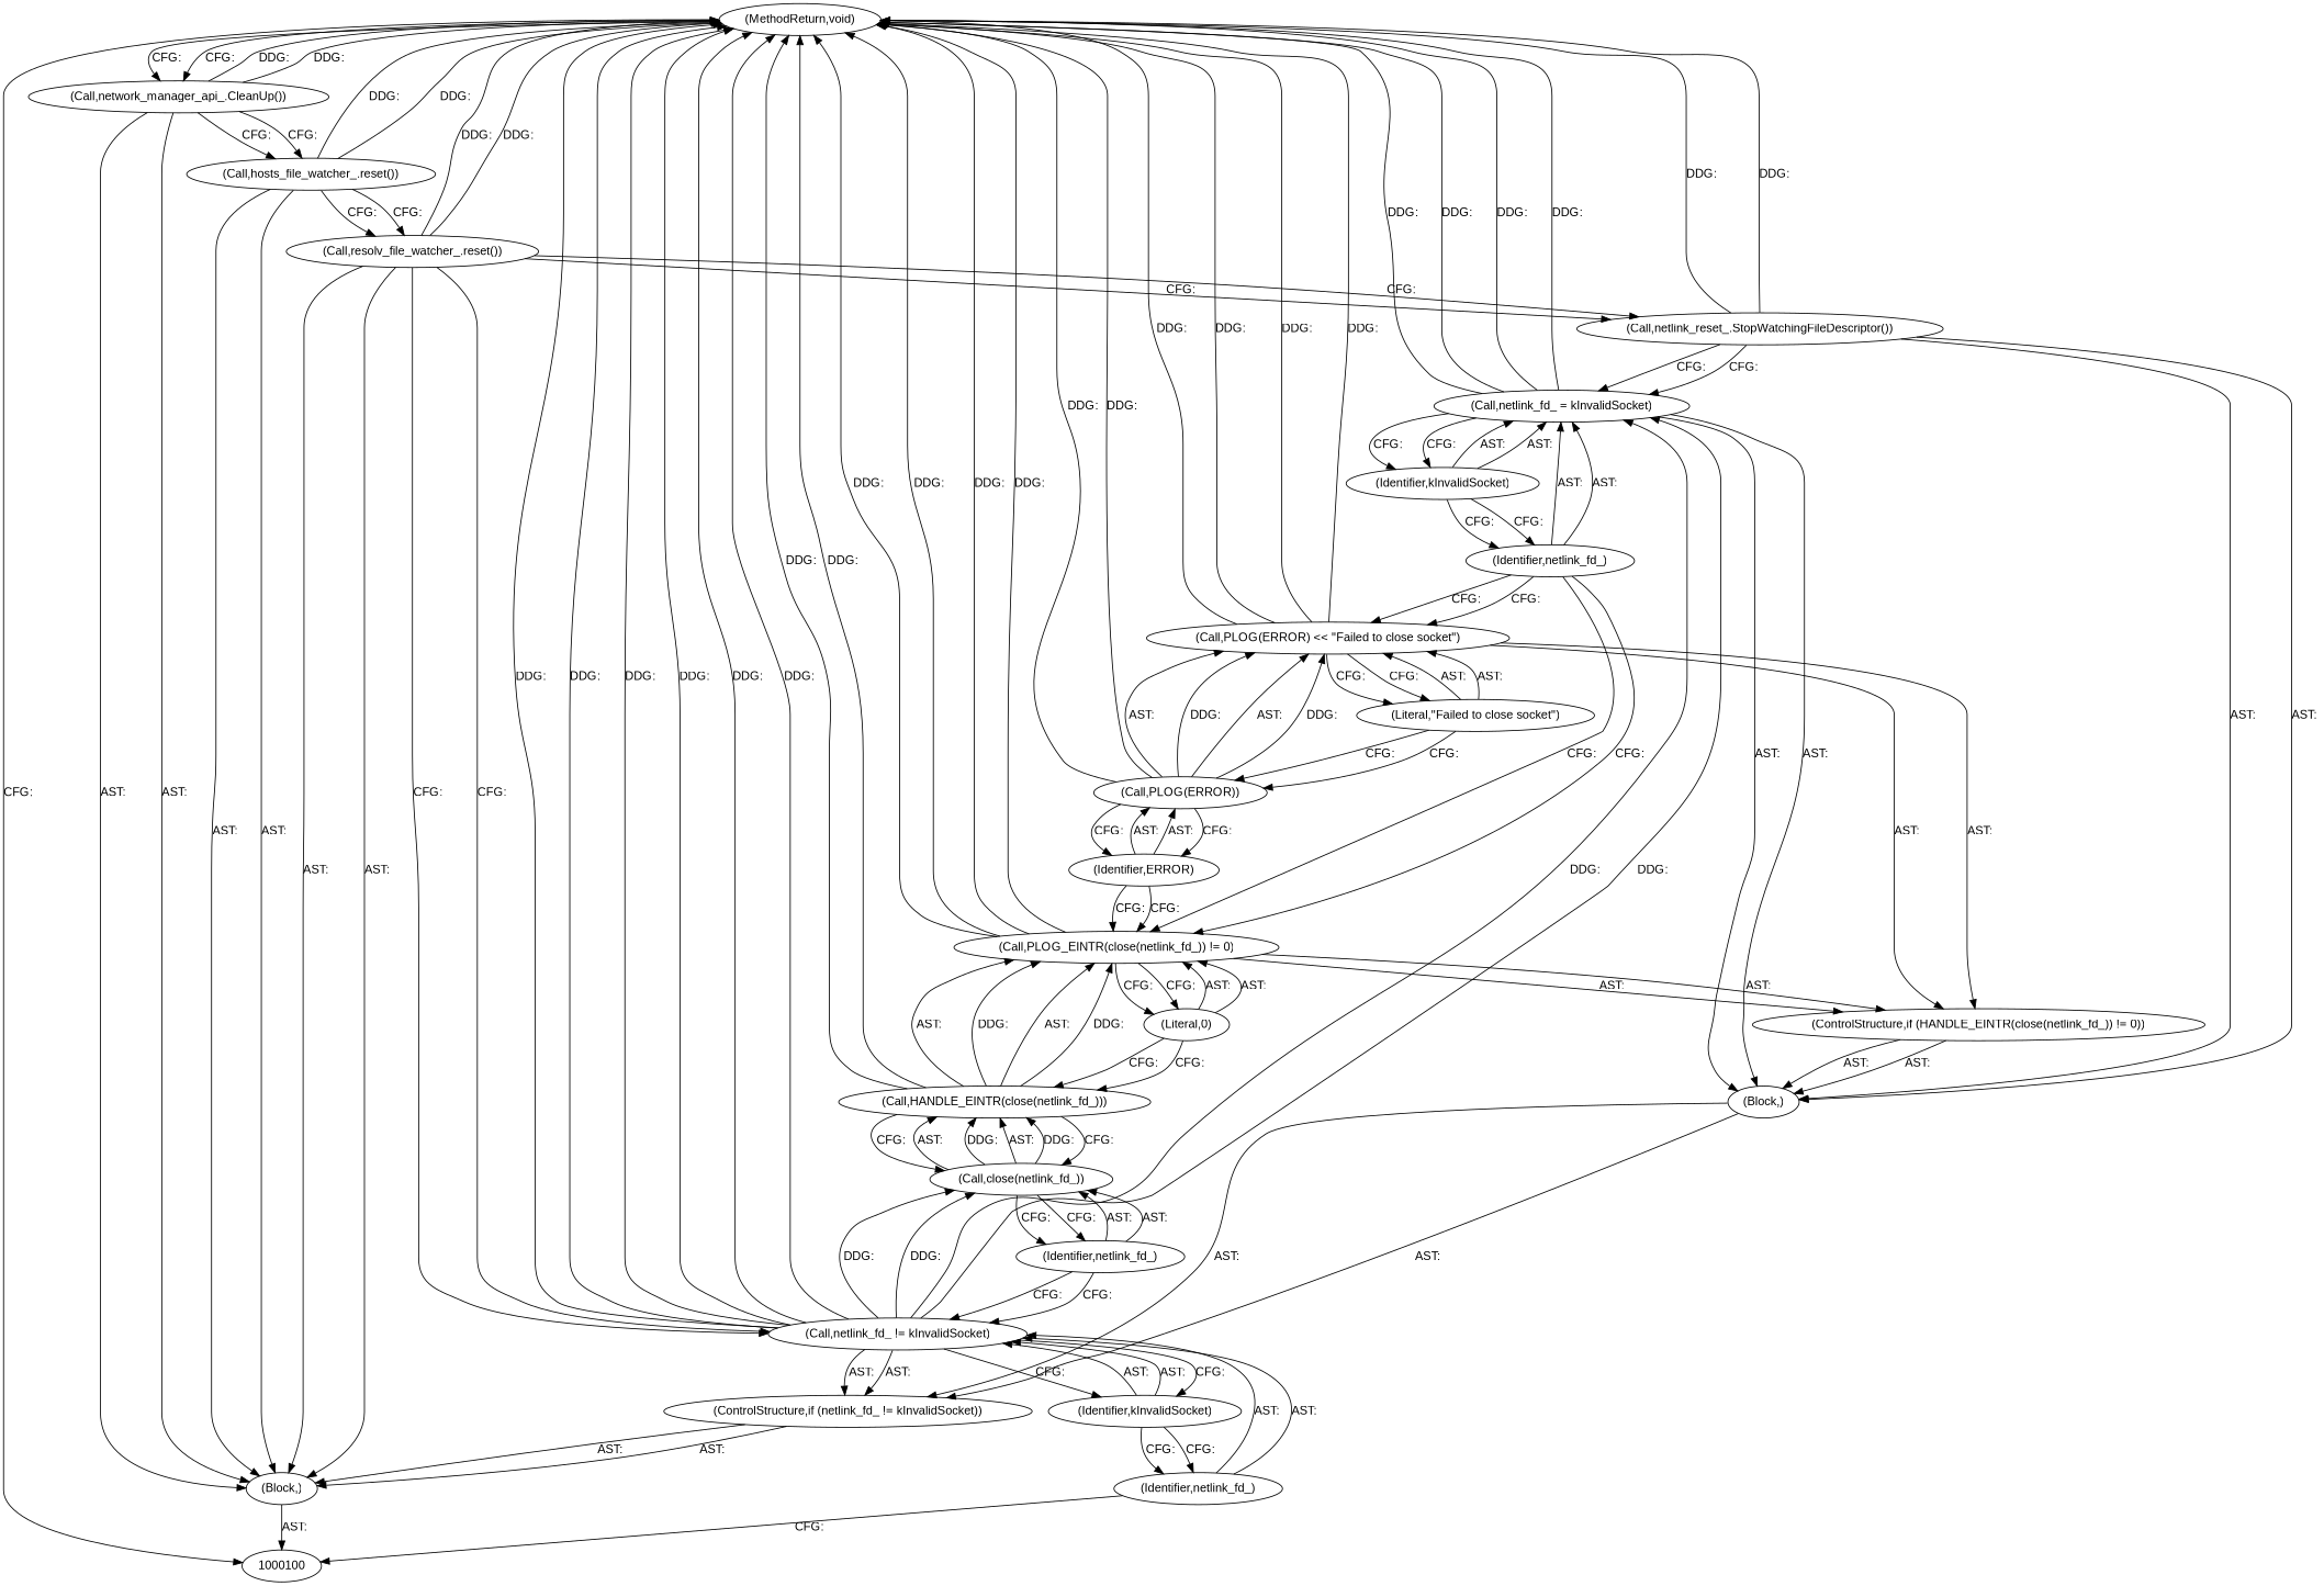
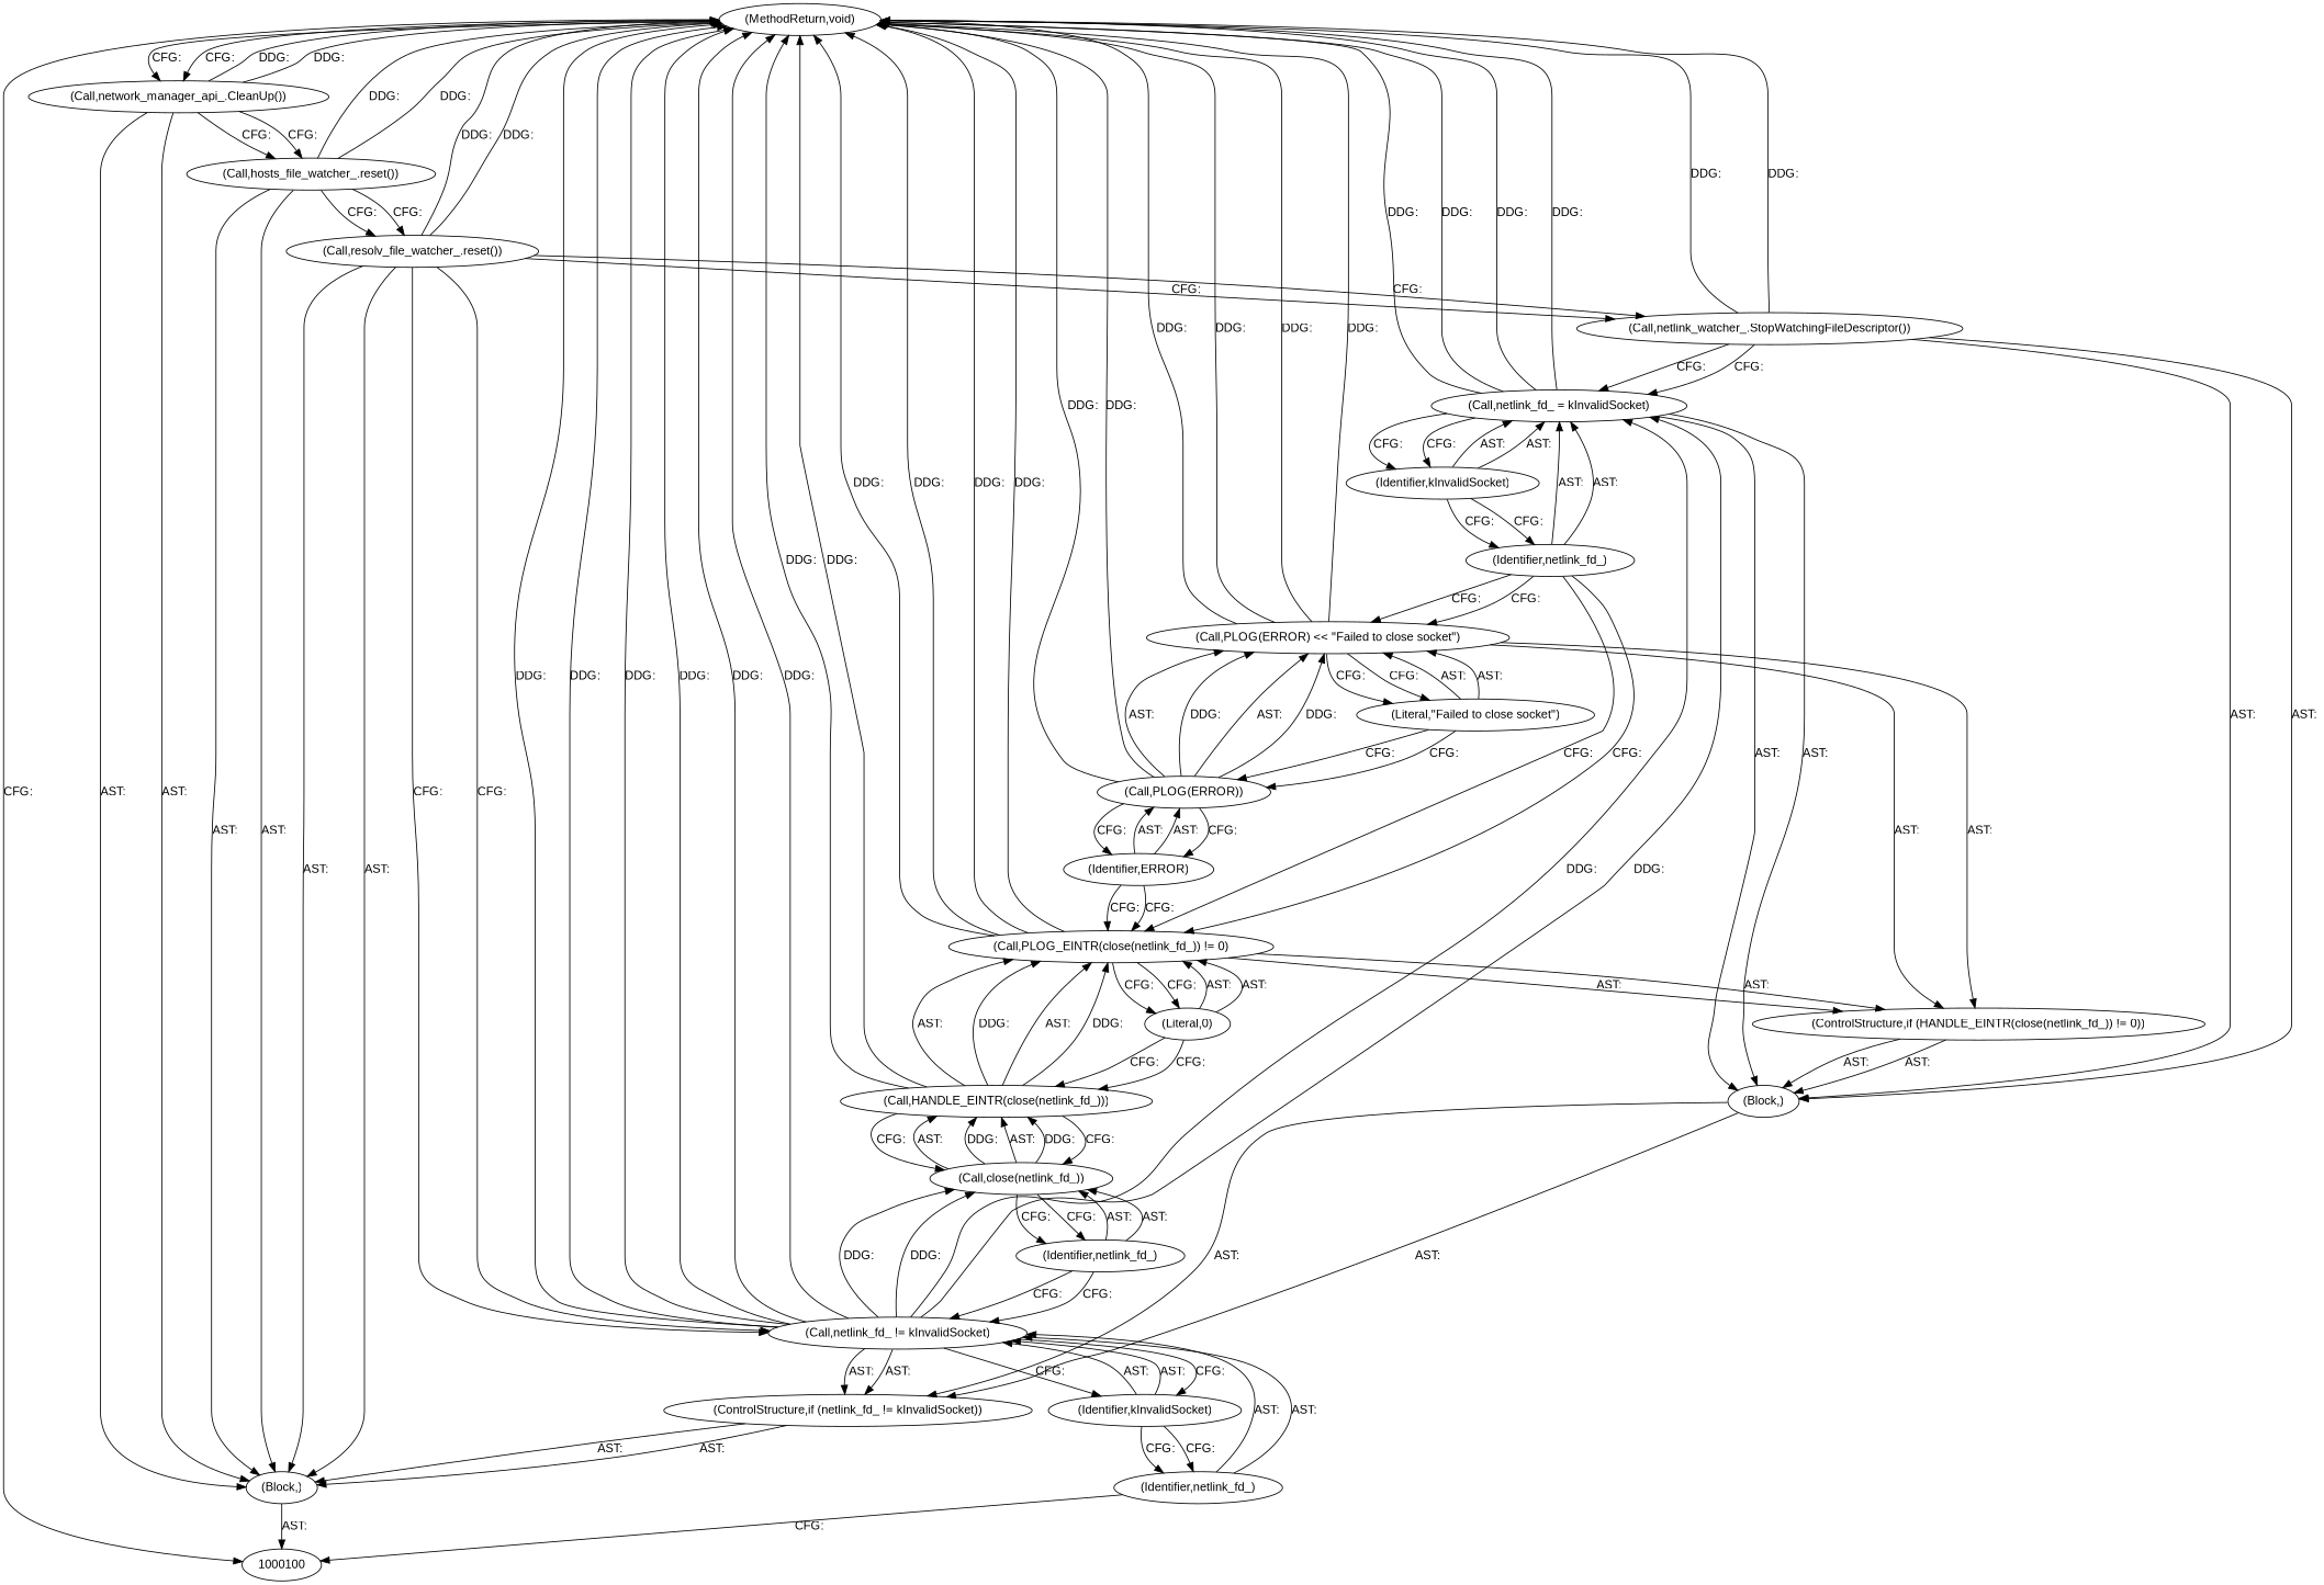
  digraph {
    fontname="Liberation Sans"
    node [fontname="Liberation Sans"]
    edge [fontname="Liberation Sans"]
    n1 [label="(MethodReturn,void)"]
    n2 [label="(Call,network_manager_api_.CleanUp())"]
    1000100
    n4 [label="(Block,)"]
    n5 [label="(Call,hosts_file_watcher_.reset())"]
    n6 [label="(Call,resolv_file_watcher_.reset())"]
    n7 [label="(ControlStructure,if (netlink_fd_ != kInvalidSocket))"]
    n8 [label="(Identifier,kInvalidSocket)"]
    n9 [label="(Call,netlink_fd_ != kInvalidSocket)"]
    n10 [label="(Identifier,netlink_fd_)"]
    n11 [label="(Call,close(netlink_fd_))"]
    n12 [label="(Call,netlink_fd_ = kInvalidSocket)"]
    n13 [label="(Block,)"]
    n14 [label="(Identifier,netlink_fd_)"]
    n15 [label="(Call,HANDLE_EINTR(close(netlink_fd_)))"]
    n16 [label="(Identifier,kInvalidSocket)"]
    n17 [label="(Call,PLOG_EINTR(close(netlink_fd_)) != 0)"]
    n18 [label="(ControlStructure,if (HANDLE_EINTR(close(netlink_fd_)) != 0))"]
    n19 [label="(Literal,0)"]
    n20 [label="(Identifier,ERROR)"]
    n21 [label="(Call,PLOG(ERROR))"]
    n22 [label="(Call,PLOG(ERROR) << \"Failed to close socket\")"]
    n23 [label="(Literal,\"Failed to close socket\")"]
    n24 [label="(Identifier,netlink_fd_)"]
-   n25 [label="(Call,netlink_reset_.StopWatchingFileDescriptor())"]
+   n25 [label="(Call,netlink_watcher_.StopWatchingFileDescriptor())"]
    n1 -> n2 [label="CFG: "]
    n1 -> n2 [label="CFG: "]
    n1 -> 1000100 [label="CFG: "]
    n2 -> n1 [label="DDG: "]
    n2 -> n1 [label="DDG: "]
    n2 -> n4 [label="AST: "]
    n2 -> n4 [label="AST: "]
    n2 -> n5 [label="CFG: "]
    n2 -> n5 [label="CFG: "]
    n4 -> 1000100 [label="AST: "]
    n5 -> n1 [label="DDG: "]
    n5 -> n1 [label="DDG: "]
    n5 -> n4 [label="AST: "]
    n5 -> n4 [label="AST: "]
    n5 -> n6 [label="CFG: "]
    n5 -> n6 [label="CFG: "]
    n6 -> n1 [label="DDG: "]
    n6 -> n1 [label="DDG: "]
    n6 -> n4 [label="AST: "]
    n6 -> n4 [label="AST: "]
    n6 -> n9 [label="CFG: "]
    n6 -> n9 [label="CFG: "]
    n6 -> n25 [label="CFG: "]
    n6 -> n25 [label="CFG: "]
    n7 -> n4 [label="AST: "]
    n7 -> n4 [label="AST: "]
    n8 -> n9 [label="AST: "]
    n8 -> n9 [label="AST: "]
    n8 -> n10 [label="CFG: "]
    n8 -> n10 [label="CFG: "]
    n9 -> n1 [label="DDG: "]
    n9 -> n1 [label="DDG: "]
    n9 -> n1 [label="DDG: "]
    n9 -> n1 [label="DDG: "]
    n9 -> n1 [label="DDG: "]
    n9 -> n1 [label="DDG: "]
    n9 -> n7 [label="AST: "]
    n9 -> n7 [label="AST: "]
    n9 -> n8 [label="CFG: "]
    n9 -> n8 [label="CFG: "]
    n9 -> n11 [label="DDG: "]
    n9 -> n11 [label="DDG: "]
    n9 -> n12 [label="DDG: "]
    n9 -> n12 [label="DDG: "]
    n10 -> 1000100 [label="CFG: "]
    n10 -> n9 [label="AST: "]
    n10 -> n9 [label="AST: "]
    n11 -> n14 [label="CFG: "]
    n11 -> n14 [label="CFG: "]
    n11 -> n15 [label="AST: "]
    n11 -> n15 [label="DDG: "]
    n11 -> n15 [label="AST: "]
    n11 -> n15 [label="DDG: "]
    n12 -> n1 [label="DDG: "]
    n12 -> n1 [label="DDG: "]
    n12 -> n1 [label="DDG: "]
    n12 -> n1 [label="DDG: "]
    n12 -> n13 [label="AST: "]
    n12 -> n13 [label="AST: "]
    n12 -> n16 [label="CFG: "]
    n12 -> n16 [label="CFG: "]
    n13 -> n7 [label="AST: "]
    n13 -> n7 [label="AST: "]
    n14 -> n9 [label="CFG: "]
    n14 -> n9 [label="CFG: "]
    n14 -> n11 [label="AST: "]
    n14 -> n11 [label="AST: "]
    n15 -> n1 [label="DDG: "]
    n15 -> n1 [label="DDG: "]
    n15 -> n11 [label="CFG: "]
    n15 -> n11 [label="CFG: "]
    n15 -> n17 [label="AST: "]
    n15 -> n17 [label="DDG: "]
    n15 -> n17 [label="AST: "]
    n15 -> n17 [label="DDG: "]
    n16 -> n12 [label="AST: "]
    n16 -> n12 [label="AST: "]
    n16 -> n24 [label="CFG: "]
    n16 -> n24 [label="CFG: "]
    n17 -> n1 [label="DDG: "]
    n17 -> n1 [label="DDG: "]
    n17 -> n1 [label="DDG: "]
    n17 -> n1 [label="DDG: "]
    n17 -> n18 [label="AST: "]
    n17 -> n18 [label="AST: "]
    n17 -> n19 [label="CFG: "]
    n17 -> n19 [label="CFG: "]
    n18 -> n13 [label="AST: "]
    n18 -> n13 [label="AST: "]
    n19 -> n15 [label="CFG: "]
    n19 -> n15 [label="CFG: "]
    n19 -> n17 [label="AST: "]
    n19 -> n17 [label="AST: "]
    n20 -> n17 [label="CFG: "]
    n20 -> n17 [label="CFG: "]
    n20 -> n21 [label="AST: "]
    n20 -> n21 [label="AST: "]
    n21 -> n1 [label="DDG: "]
    n21 -> n1 [label="DDG: "]
    n21 -> n20 [label="CFG: "]
    n21 -> n20 [label="CFG: "]
    n21 -> n22 [label="AST: "]
    n21 -> n22 [label="DDG: "]
    n21 -> n22 [label="AST: "]
    n21 -> n22 [label="DDG: "]
    n22 -> n1 [label="DDG: "]
    n22 -> n1 [label="DDG: "]
    n22 -> n1 [label="DDG: "]
    n22 -> n1 [label="DDG: "]
    n22 -> n18 [label="AST: "]
    n22 -> n18 [label="AST: "]
    n22 -> n23 [label="CFG: "]
    n22 -> n23 [label="CFG: "]
    n23 -> n21 [label="CFG: "]
    n23 -> n21 [label="CFG: "]
    n23 -> n22 [label="AST: "]
    n23 -> n22 [label="AST: "]
    n24 -> n12 [label="AST: "]
    n24 -> n12 [label="AST: "]
    n24 -> n17 [label="CFG: "]
    n24 -> n17 [label="CFG: "]
    n24 -> n22 [label="CFG: "]
    n24 -> n22 [label="CFG: "]
    n25 -> n1 [label="DDG: "]
    n25 -> n1 [label="DDG: "]
    n25 -> n12 [label="CFG: "]
    n25 -> n12 [label="CFG: "]
    n25 -> n13 [label="AST: "]
    n25 -> n13 [label="AST: "]
  }
